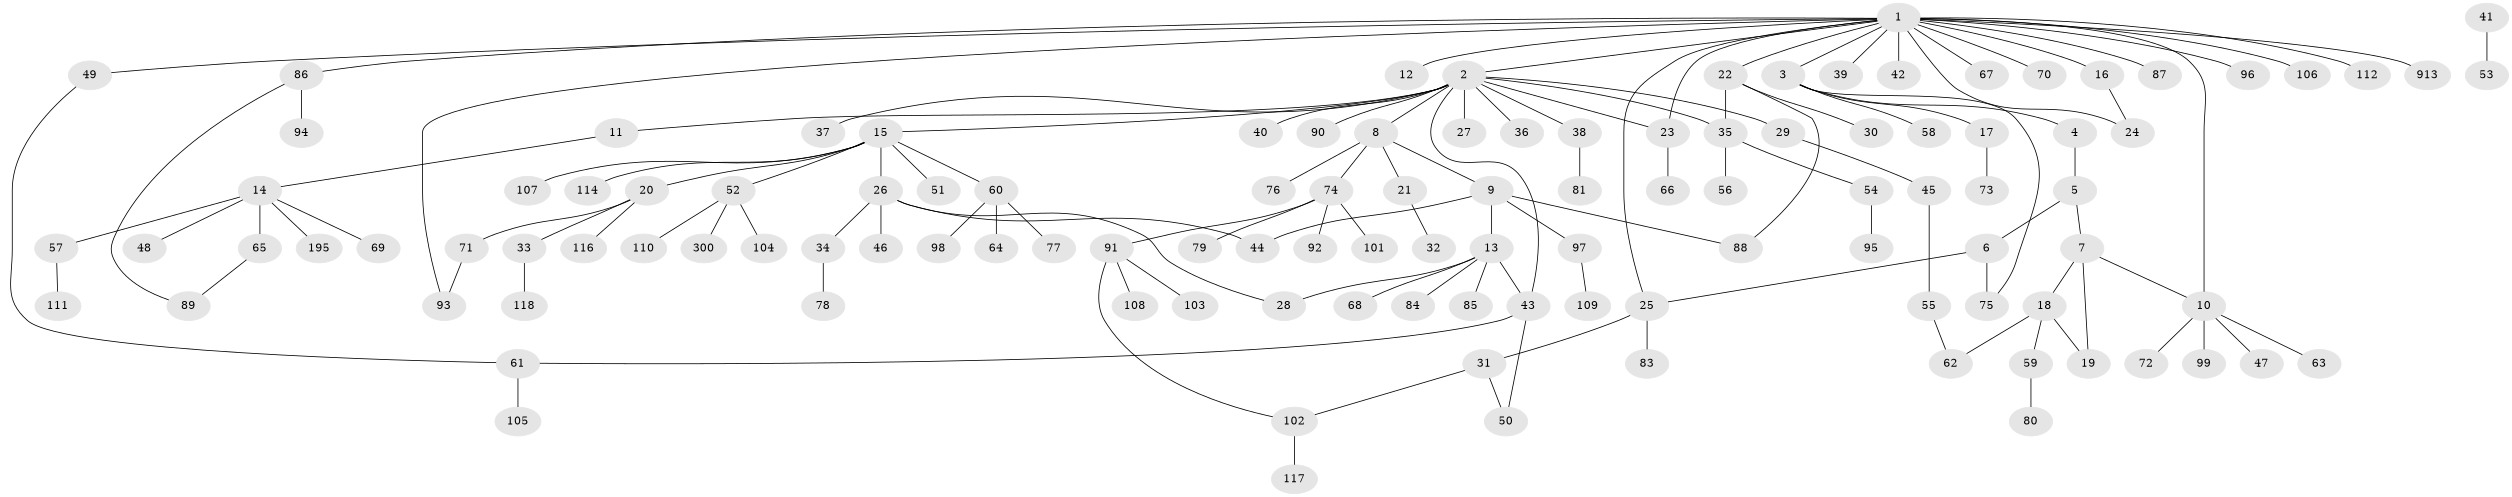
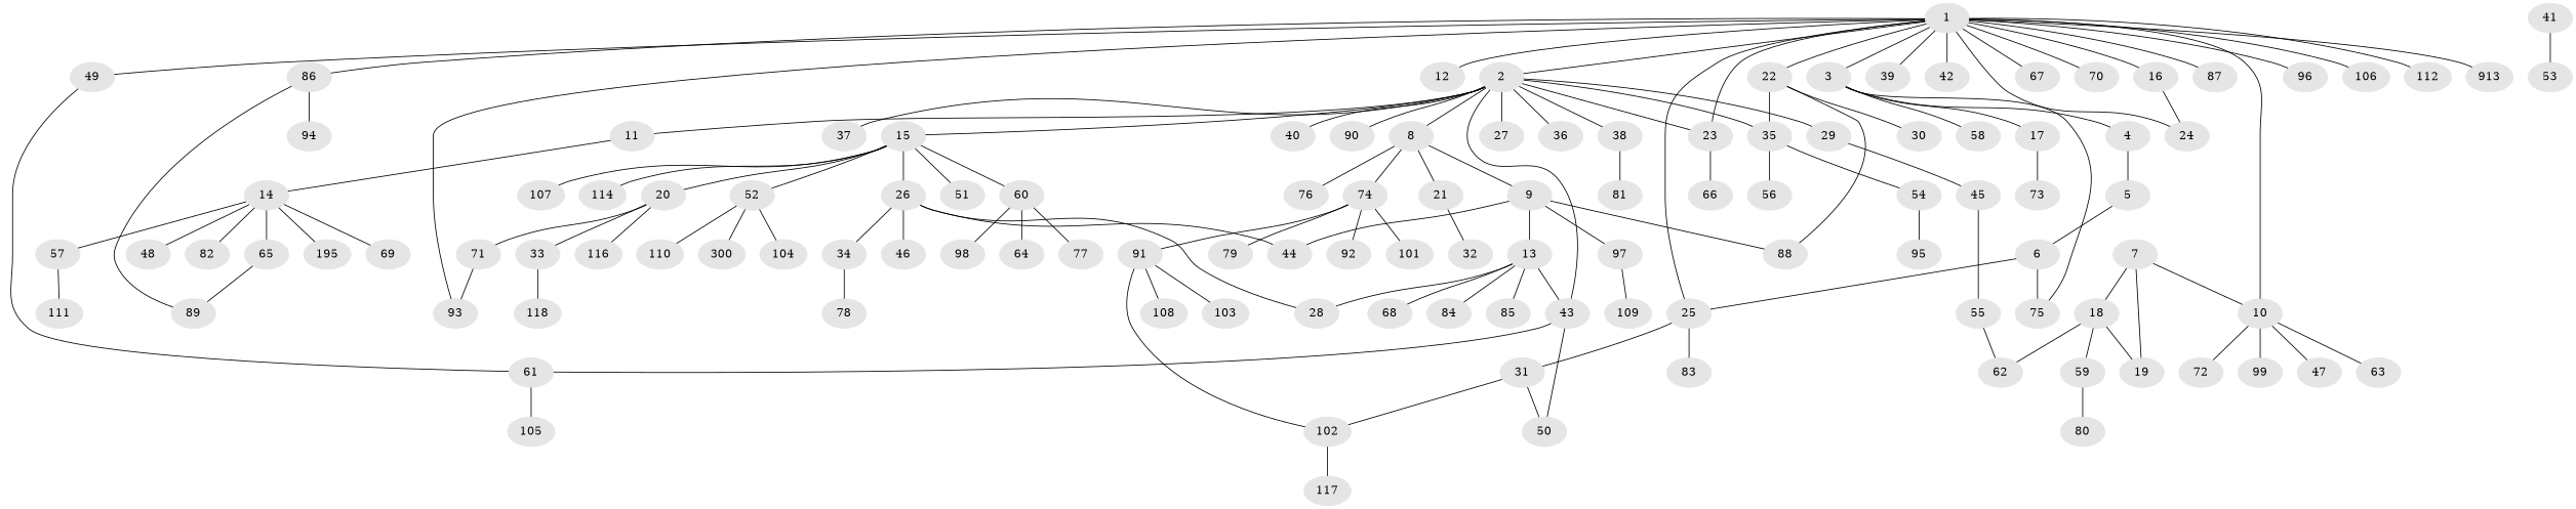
  graph {
    node [color=gray90 style=filled]
    1
    2
    3
    10
    12
    16
    22
    23
    24
    25
    39
    42
    49
    67
    70
    86
    87
    93
    96
    106
    112
    n22 [label=913]
    8
    11
    15
    27
    29
    35
    36
    37
    38
    40
    43
    90
    4
    17
    58
    75
    47
    63
    72
    99
    88
    30
    66
    31
    83
    61
    89
    94
    9
    21
    74
    76
    14
    20
    26
    51
    52
    60
    107
    114
    45
    54
    56
    81
    50
    5
    73
    6
    7
    18
    19
    59
    62
    13
    44
    97
    32
    79
    91
    92
    101
    28
    68
    84
    85
    109
    48
    57
    65
    69
+   82
    n94 [label=195]
    111
    33
    71
    116
    34
    46
    n101 [label=300]
    104
    110
    64
    77
    98
    80
    118
    41
    53
    102
    78
    55
    117
    95
    105
    103
    108
    1 -- 2
    1 -- 3
    1 -- 10
    1 -- 12
    1 -- 16
    1 -- 22
    1 -- 23
    1 -- 24
    1 -- 25
    1 -- 39
    1 -- 42
    1 -- 49
    1 -- 67
    1 -- 70
    1 -- 86
    1 -- 87
    1 -- 93
    1 -- 96
    1 -- 106
    1 -- 112
    1 -- n22
    2 -- 23
    2 -- 8
    2 -- 11
    2 -- 15
    2 -- 27
    2 -- 29
    2 -- 35
    2 -- 36
    2 -- 37
    2 -- 38
    2 -- 40
    2 -- 43
    2 -- 90
    3 -- 4
    3 -- 17
    3 -- 58
    3 -- 75
    10 -- 47
    10 -- 63
    10 -- 72
    10 -- 99
    16 -- 24
    22 -- 35
    22 -- 88
    22 -- 30
    23 -- 66
    25 -- 31
    25 -- 83
    49 -- 61
    86 -- 89
    86 -- 94
    8 -- 9
    8 -- 21
    8 -- 74
    8 -- 76
    11 -- 14
    15 -- 20
    15 -- 26
    15 -- 51
    15 -- 52
    15 -- 60
    15 -- 107
    15 -- 114
    29 -- 45
    35 -- 54
    35 -- 56
    38 -- 81
    43 -- 61
    43 -- 50
    4 -- 5
    17 -- 73
    31 -- 50
    31 -- 102
    61 -- 105
    9 -- 88
    9 -- 13
    9 -- 44
    9 -- 97
    21 -- 32
    74 -- 79
    74 -- 91
    74 -- 92
    74 -- 101
    14 -- 48
    14 -- 57
    14 -- 65
    14 -- 69
+   14 -- 82
    14 -- n94
    20 -- 33
    20 -- 71
    20 -- 116
    26 -- 44
    26 -- 28
    26 -- 34
    26 -- 46
    52 -- n101
    52 -- 104
    52 -- 110
    60 -- 64
    60 -- 77
    60 -- 98
    45 -- 55
    54 -- 95
    5 -- 6
-   5 -- 7
    6 -- 25
    6 -- 75
    7 -- 10
    7 -- 18
    7 -- 19
    18 -- 19
    18 -- 59
    18 -- 62
    59 -- 80
    13 -- 43
    13 -- 28
    13 -- 68
    13 -- 84
    13 -- 85
    97 -- 109
    91 -- 102
    91 -- 103
    91 -- 108
    57 -- 111
    65 -- 89
    33 -- 118
    71 -- 93
    34 -- 78
    41 -- 53
    102 -- 117
    55 -- 62
  }
